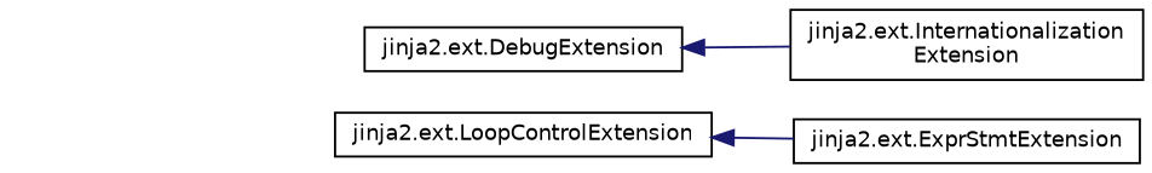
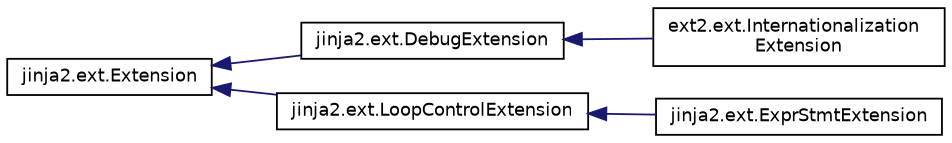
  digraph {
    rankdir=LR
    node [color=black fillcolor=white fontname=Helvetica fontsize=10 shape=record style=filled]
    edge [color=midnightblue dir=back fontname=Helvetica fontsize=10 labelfontname=Helvetica labelfontsize=10 style=solid]
+   n1 [height=0.2 label="jinja2.ext.Extension" width=0.4]
    n2 [height=0.2 label="jinja2.ext.DebugExtension" width=0.4]
    n3 [height=0.2 label="jinja2.ext.LoopControlExtension" width=0.4]
-   n4 [height=0.2 label="jinja2.ext.Internationalization\lExtension" width=0.4]
+   n4 [height=0.2 label="ext2.ext.Internationalization\lExtension" width=0.4]
    n5 [height=0.2 label="jinja2.ext.ExprStmtExtension" width=0.4]
+   n1 -> n2
+   n1 -> n3
    n2 -> n4
    n3 -> n5
  }
